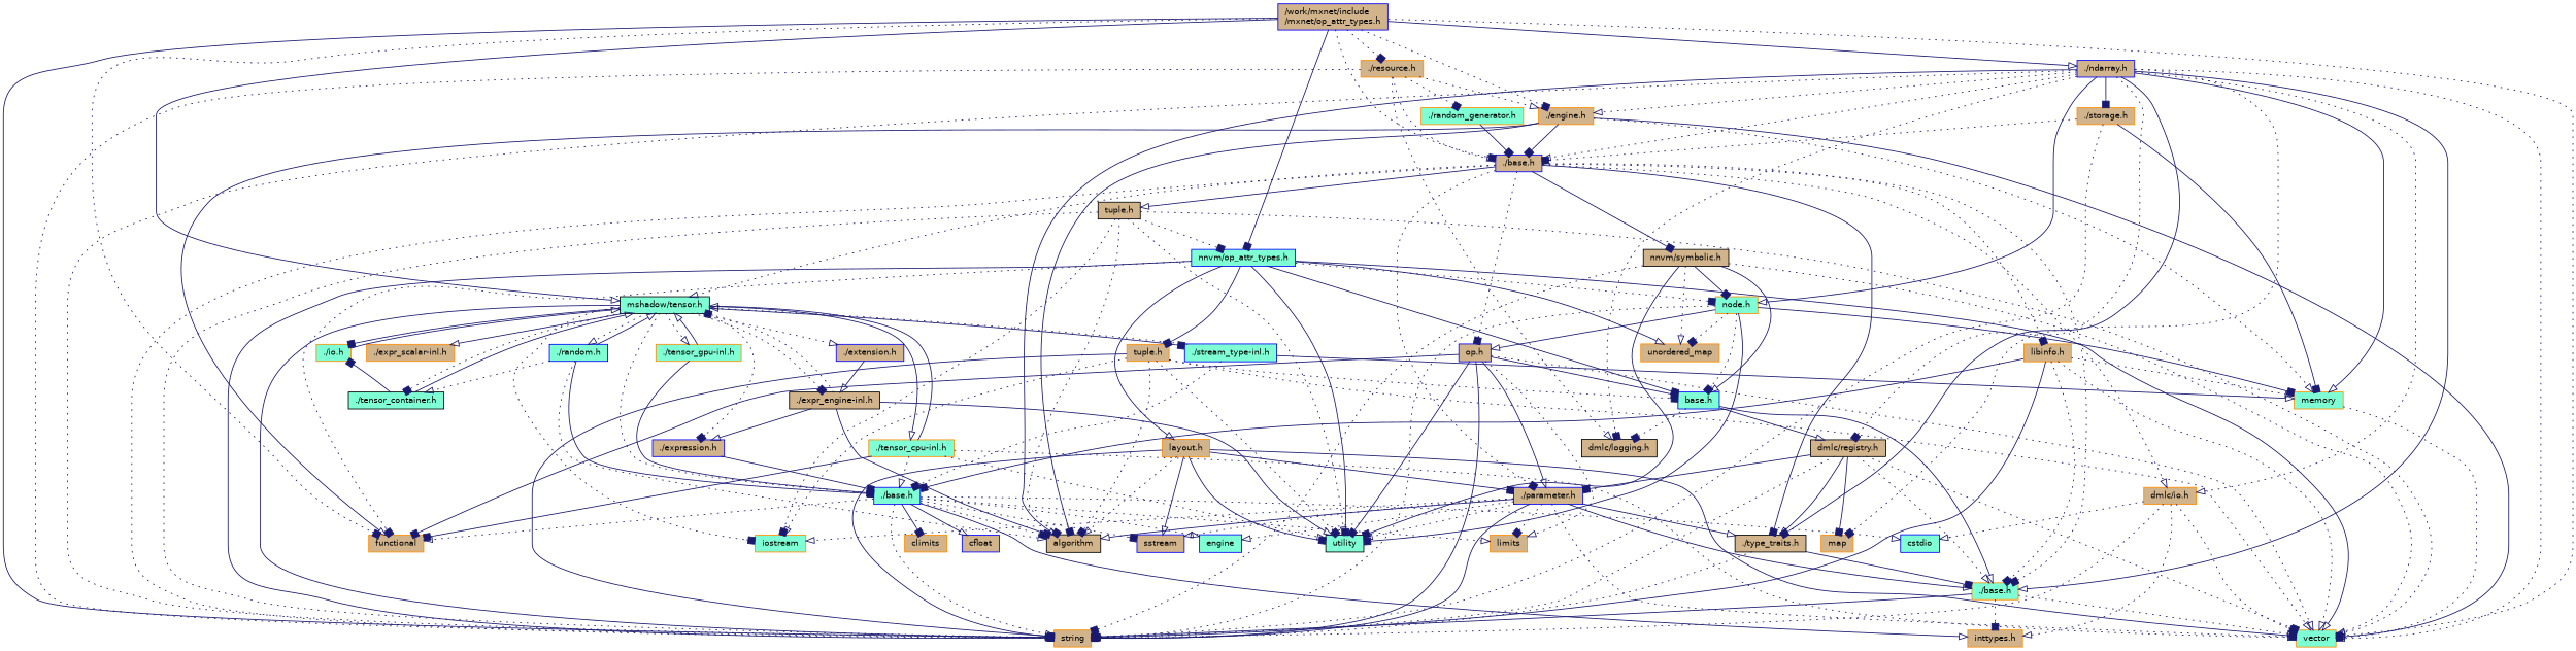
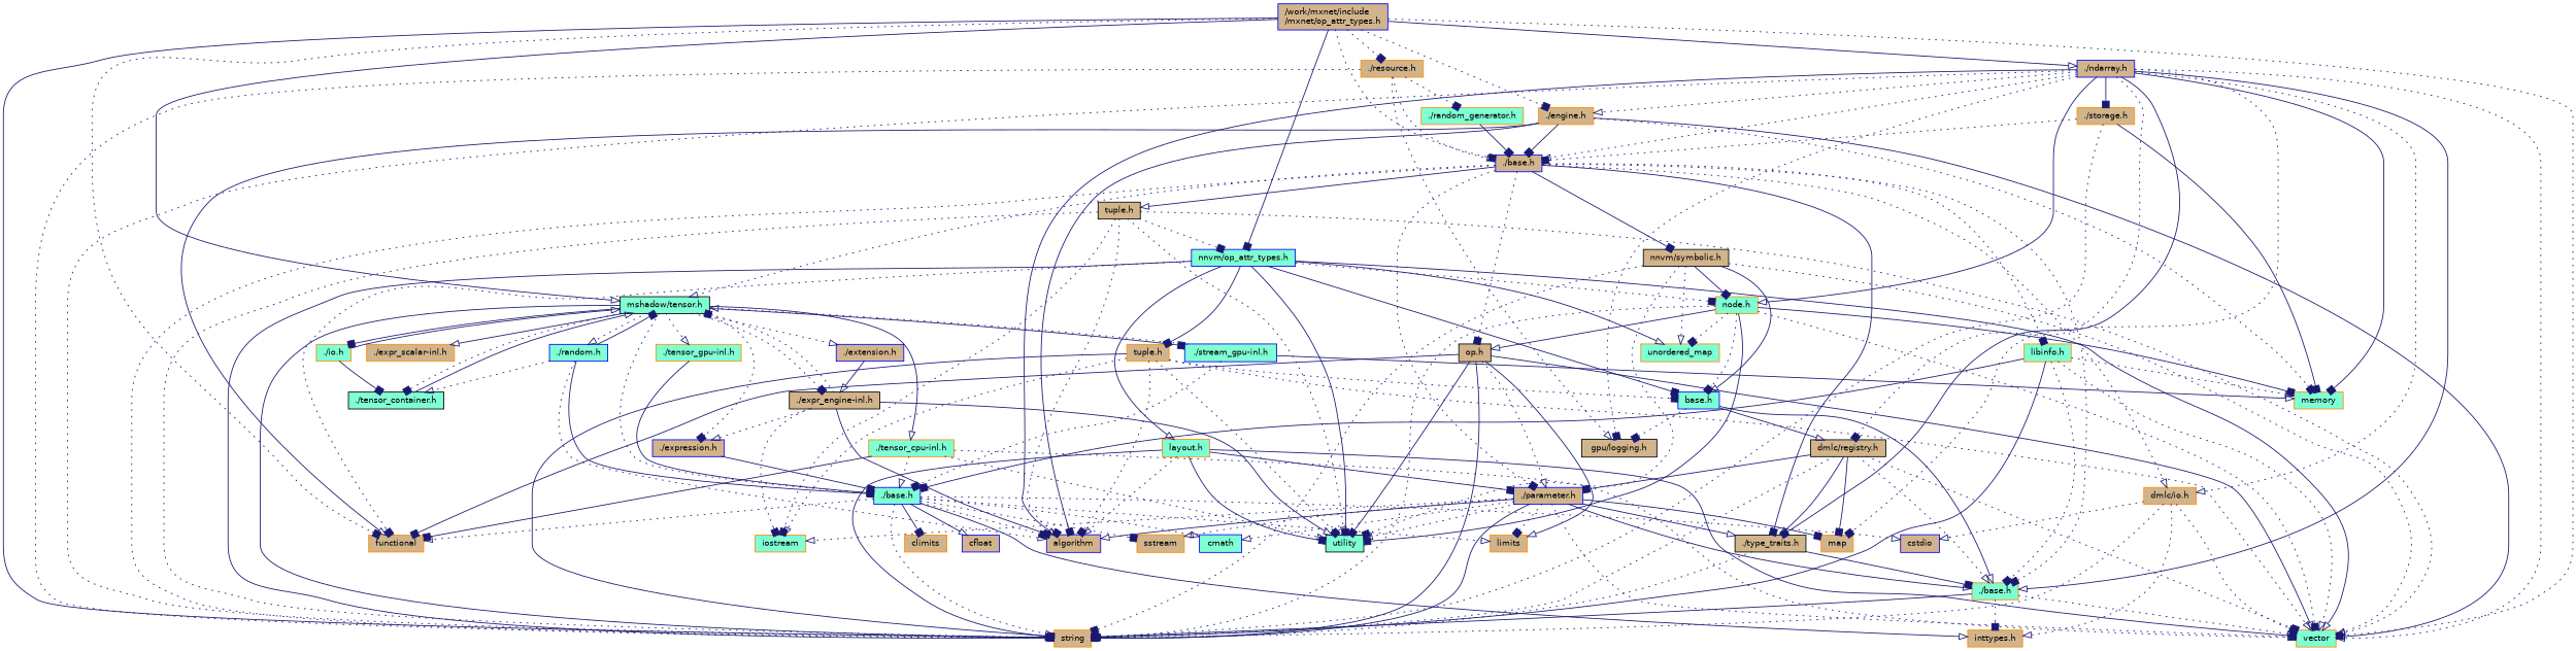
  digraph {
    node [color=darkorange fillcolor=tan fontname=Helvetica fontsize=10 shape=record style=filled]
    edge [arrowhead=box color=midnightblue fontname=Helvetica fontsize=10 labelfontname=Helvetica labelfontsize=10 style=dotted]
    n1 [color=blue fontcolor=black height=0.2 label="/work/mxnet/include\l/mxnet/op_attr_types.h" width=0.4]
    n2 [color=black fillcolor=aquamarine height=0.2 label="mshadow/tensor.h" width=0.4]
    n3 [height=0.2 label=string width=0.4]
    n4 [height=0.2 label=functional width=0.4]
    n5 [fillcolor=aquamarine height=0.2 label=vector width=0.4]
    n6 [color=blue fillcolor=aquamarine height=0.2 label="nnvm/op_attr_types.h" width=0.4]
    n7 [color=blue height=0.2 label="./base.h" width=0.4]
    n8 [color=blue height=0.2 label="./ndarray.h" width=0.4]
    n9 [height=0.2 label="./engine.h" width=0.4]
    n10 [height=0.2 label="./resource.h" width=0.4]
    n11 [fillcolor=aquamarine height=0.2 label=iostream width=0.4]
    n12 [color=blue fillcolor=aquamarine height=0.2 label="./base.h" width=0.4]
    n13 [color=blue height=0.2 label="./expression.h" width=0.4]
-   n14 [color=blue fillcolor=aquamarine height=0.2 label="./stream_type-inl.h" width=0.4]
+   n14 [color=blue fillcolor=aquamarine height=0.2 label="./stream_gpu-inl.h" width=0.4]
    n15 [color=blue height=0.2 label="./extension.h" width=0.4]
    n16 [color=black height=0.2 label="./expr_engine-inl.h" width=0.4]
    n17 [fillcolor=aquamarine height=0.2 label="./tensor_cpu-inl.h" width=0.4]
    n18 [fillcolor=aquamarine height=0.2 label="./tensor_gpu-inl.h" width=0.4]
    n19 [fillcolor=aquamarine height=0.2 label="./io.h" width=0.4]
    n20 [color=black fillcolor=aquamarine height=0.2 label="./tensor_container.h" width=0.4]
    n21 [color=blue fillcolor=aquamarine height=0.2 label="./random.h" width=0.4]
    n22 [height=0.2 label="./expr_scalar-inl.h" width=0.4]
    n23 [color=black fillcolor=aquamarine height=0.2 label=utility width=0.4]
-   n24 [height=0.2 label=unordered_map width=0.4]
+   n24 [fillcolor=aquamarine height=0.2 label=unordered_map width=0.4]
    n25 [color=blue fillcolor=aquamarine height=0.2 label="base.h" width=0.4]
-   n26 [height=0.2 label="layout.h" width=0.4]
+   n26 [fillcolor=aquamarine height=0.2 label="layout.h" width=0.4]
    n27 [fillcolor=aquamarine height=0.2 label="node.h" width=0.4]
    n28 [height=0.2 label="tuple.h" width=0.4]
    n29 [fillcolor=aquamarine height=0.2 label="./base.h" width=0.4]
    n30 [color=blue height=0.2 label="./parameter.h" width=0.4]
    n31 [color=black height=0.2 label="./type_traits.h" width=0.4]
-   n32 [color=blue height=0.2 label="op.h" width=0.4]
+   n32 [color=black height=0.2 label="op.h" width=0.4]
    n33 [height=0.2 label="dmlc/io.h" width=0.4]
    n34 [color=black height=0.2 label="nnvm/symbolic.h" width=0.4]
-   n35 [height=0.2 label="libinfo.h" width=0.4]
+   n35 [fillcolor=aquamarine height=0.2 label="libinfo.h" width=0.4]
    n36 [color=black height=0.2 label="tuple.h" width=0.4]
-   n37 [color=black height=0.2 label=algorithm width=0.4]
+   n37 [color=blue height=0.2 label=algorithm width=0.4]
    n38 [fillcolor=aquamarine height=0.2 label=memory width=0.4]
-   n39 [color=black height=0.2 label="dmlc/logging.h" width=0.4]
+   n39 [color=black height=0.2 label="gpu/logging.h" width=0.4]
    n40 [color=black height=0.2 label="dmlc/registry.h" width=0.4]
    n41 [height=0.2 label=map width=0.4]
    n42 [height=0.2 label="./storage.h" width=0.4]
    n43 [fillcolor=aquamarine height=0.2 label="./random_generator.h" width=0.4]
    n44 [color=blue height=0.2 label=cfloat width=0.4]
    n45 [height=0.2 label=climits width=0.4]
-   n46 [color=blue fillcolor=aquamarine height=0.2 label=engine width=0.4]
-   n47 [color=blue fillcolor=aquamarine height=0.2 label=cstdio width=0.4]
+   n46 [color=blue fillcolor=aquamarine height=0.2 label=cmath width=0.4]
+   n47 [color=blue height=0.2 label=cstdio width=0.4]
    n48 [height=0.2 label=limits width=0.4]
-   n49 [color=blue height=0.2 label=sstream width=0.4]
+   n49 [height=0.2 label=sstream width=0.4]
    n50 [height=0.2 label="inttypes.h" width=0.4]
    n1 -> n2 [arrowhead=onormal style=solid]
    n1 -> n3 [style=solid]
    n1 -> n4
    n1 -> n5
    n1 -> n6 [style=solid]
    n1 -> n7
    n1 -> n8 [arrowhead=onormal style=solid]
    n1 -> n9
    n1 -> n10
    n2 -> n3 [arrowhead=onormal style=solid]
-   n2 -> n11
+   n16 -> n11
    n2 -> n12
    n2 -> n13
    n2 -> n14 [style=solid]
    n2 -> n15 [arrowhead=onormal]
    n2 -> n16
    n2 -> n17 [arrowhead=onormal style=solid]
    n2 -> n18 [arrowhead=onormal]
    n2 -> n19 [style=solid]
    n2 -> n20
    n2 -> n21 [arrowhead=onormal]
    n2 -> n22 [arrowhead=onormal style=solid]
    n6 -> n3 [style=solid]
    n6 -> n4
    n6 -> n5 [arrowhead=onormal style=solid]
    n6 -> n23 [style=solid]
    n6 -> n24 [arrowhead=onormal style=solid]
    n6 -> n25 [style=solid]
    n6 -> n26 [arrowhead=onormal style=solid]
    n6 -> n27
    n6 -> n28 [style=solid]
    n7 -> n2 [arrowhead=onormal]
    n7 -> n3 [arrowhead=onormal]
    n7 -> n29
    n7 -> n30
    n7 -> n31 [style=solid]
    n7 -> n32
    n7 -> n33 [arrowhead=onormal]
    n7 -> n34 [style=solid]
    n7 -> n35
    n7 -> n36 [arrowhead=onormal style=solid]
    n8 -> n3
    n8 -> n5 [arrowhead=onormal]
    n8 -> n7 [arrowhead=onormal]
    n8 -> n9 [arrowhead=onormal]
    n8 -> n27 [arrowhead=onormal style=solid]
    n8 -> n29 [arrowhead=onormal style=solid]
    n8 -> n31 [style=solid]
    n8 -> n33 [arrowhead=onormal]
    n8 -> n37 [arrowhead=onormal style=solid]
-   n8 -> n38 [arrowhead=onormal style=solid]
+   n8 -> n38 [style=solid]
    n8 -> n39
    n8 -> n40
    n8 -> n41
    n8 -> n42 [style=solid]
    n9 -> n4 [arrowhead=onormal style=solid]
    n9 -> n5 [arrowhead=onormal style=solid]
    n9 -> n7 [style=solid]
    n9 -> n37 [style=solid]
-   n9 -> n38 [arrowhead=onormal]
+   n9 -> n38
    n10 -> n3 [arrowhead=onormal]
    n10 -> n7 [arrowhead=onormal]
-   n10 -> n9 [arrowhead=onormal]
    n10 -> n39 [arrowhead=onormal]
    n10 -> n43
    n12 -> n3 [arrowhead=onormal]
    n12 -> n4 [arrowhead=onormal]
    n12 -> n37
    n12 -> n44 [arrowhead=onormal style=solid]
    n12 -> n45 [style=solid]
    n12 -> n46 [arrowhead=onormal]
    n12 -> n47 [arrowhead=onormal]
    n12 -> n48 [arrowhead=onormal]
    n12 -> n49
    n12 -> n50 [arrowhead=onormal style=solid]
    n13 -> n12 [style=solid]
    n14 -> n2 [arrowhead=onormal]
    n14 -> n12
    n14 -> n38 [arrowhead=onormal style=solid]
    n15 -> n16 [arrowhead=onormal style=solid]
    n16 -> n2
-   n16 -> n13 [arrowhead=onormal style=solid]
+   n16 -> n13 [arrowhead=onormal]
    n16 -> n23 [arrowhead=onormal style=solid]
    n16 -> n37 [style=solid]
-   n17 -> n2 [arrowhead=onormal style=solid]
    n17 -> n4 [style=solid]
    n17 -> n5 [arrowhead=onormal]
    n17 -> n12 [arrowhead=onormal]
    n17 -> n23 [arrowhead=onormal]
-   n18 -> n2 [arrowhead=onormal style=solid]
    n18 -> n12 [style=solid]
    n19 -> n2 [arrowhead=onormal style=solid]
    n20 -> n2 [arrowhead=onormal style=solid]
-   n20 -> n19 [style=solid]
-   n21 -> n2 [arrowhead=onormal style=solid]
+   n19 -> n20 [style=solid]
+   n21 -> n2 [style=solid]
    n21 -> n12 [style=solid]
    n21 -> n20 [arrowhead=onormal]
    n21 -> n37 [arrowhead=onormal]
    n25 -> n29 [arrowhead=onormal style=solid]
    n25 -> n39
    n25 -> n40 [arrowhead=onormal style=solid]
    n26 -> n3 [arrowhead=onormal style=solid]
    n26 -> n5 [style=solid]
    n26 -> n23 [style=solid]
    n26 -> n30 [style=solid]
    n26 -> n37 [arrowhead=onormal]
-   n26 -> n49 [arrowhead=onormal style=solid]
    n27 -> n3
-   n38 -> n5
+   n27 -> n5
    n27 -> n23 [style=solid]
    n27 -> n24
    n27 -> n25
    n27 -> n32 [arrowhead=onormal style=solid]
    n27 -> n38 [style=solid]
    n28 -> n3 [style=solid]
    n28 -> n5 [arrowhead=onormal]
    n28 -> n11 [arrowhead=onormal]
    n28 -> n23
    n28 -> n25
    n28 -> n37
    n29 -> n3 [arrowhead=onormal style=solid]
    n29 -> n5 [arrowhead=onormal]
    n29 -> n50
    n30 -> n3 [style=solid]
    n30 -> n5
    n30 -> n11 [arrowhead=onormal]
    n30 -> n23 [arrowhead=onormal]
    n30 -> n29 [arrowhead=onormal style=solid]
    n30 -> n31 [arrowhead=onormal style=solid]
    n30 -> n37 [arrowhead=onormal style=solid]
+   n30 -> n41 [style=solid]
    n30 -> n46 [arrowhead=onormal]
    n30 -> n48
    n30 -> n49 [arrowhead=onormal]
    n31 -> n3 [arrowhead=onormal]
    n31 -> n29 [style=solid]
    n32 -> n3 [arrowhead=onormal style=solid]
    n32 -> n4 [style=solid]
-   n32 -> n5 [arrowhead=onormal]
+   n32 -> n5 [arrowhead=onormal style=solid]
    n32 -> n23 [style=solid]
-   n32 -> n25 [style=solid]
-   n32 -> n30 [arrowhead=onormal style=solid]
-   n32 -> n48 [arrowhead=onormal]
+   n32 -> n30 [arrowhead=onormal]
+   n32 -> n48 [arrowhead=onormal style=solid]
    n33 -> n3
    n33 -> n5
    n33 -> n47 [arrowhead=onormal]
    n33 -> n50 [arrowhead=onormal]
    n34 -> n3
    n34 -> n5 [arrowhead=onormal]
-   n34 -> n23 [style=solid]
+   n34 -> n23
    n34 -> n24 [arrowhead=onormal]
    n34 -> n25 [arrowhead=onormal style=solid]
    n34 -> n27 [style=solid]
    n35 -> n3 [arrowhead=onormal style=solid]
    n35 -> n5 [arrowhead=onormal]
    n35 -> n12 [style=solid]
    n35 -> n29
    n35 -> n38 [arrowhead=onormal]
    n36 -> n3
    n36 -> n5 [arrowhead=onormal]
    n36 -> n6
    n36 -> n11
    n36 -> n23 [arrowhead=onormal]
    n36 -> n37
    n40 -> n3 [arrowhead=onormal]
    n40 -> n5
    n40 -> n29 [arrowhead=onormal]
    n40 -> n30 [style=solid]
    n40 -> n31 [arrowhead=onormal style=solid]
    n40 -> n41 [style=solid]
    n42 -> n3
    n42 -> n7
    n42 -> n38 [style=solid]
    n43 -> n7 [style=solid]
  }
